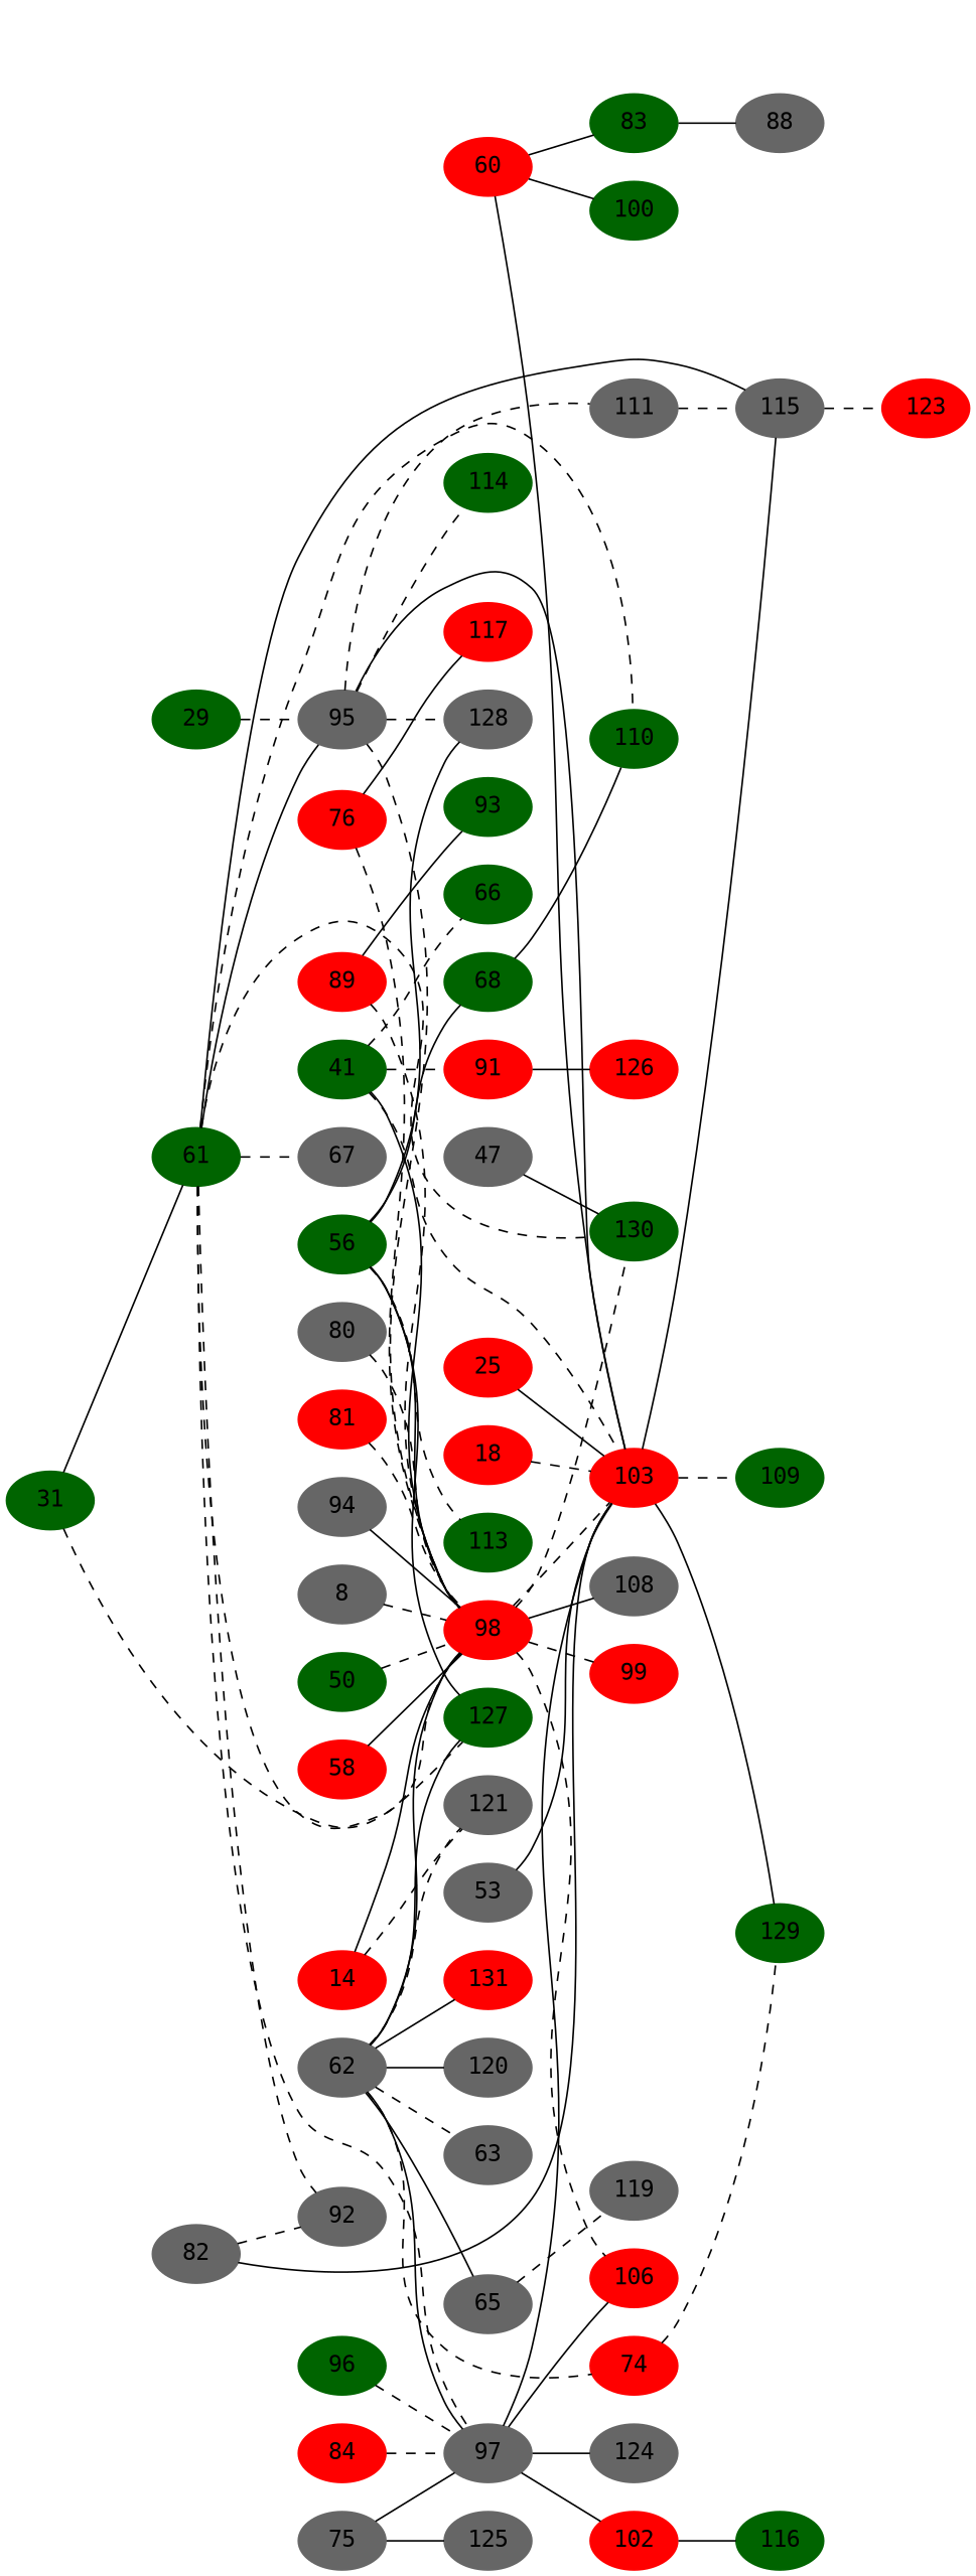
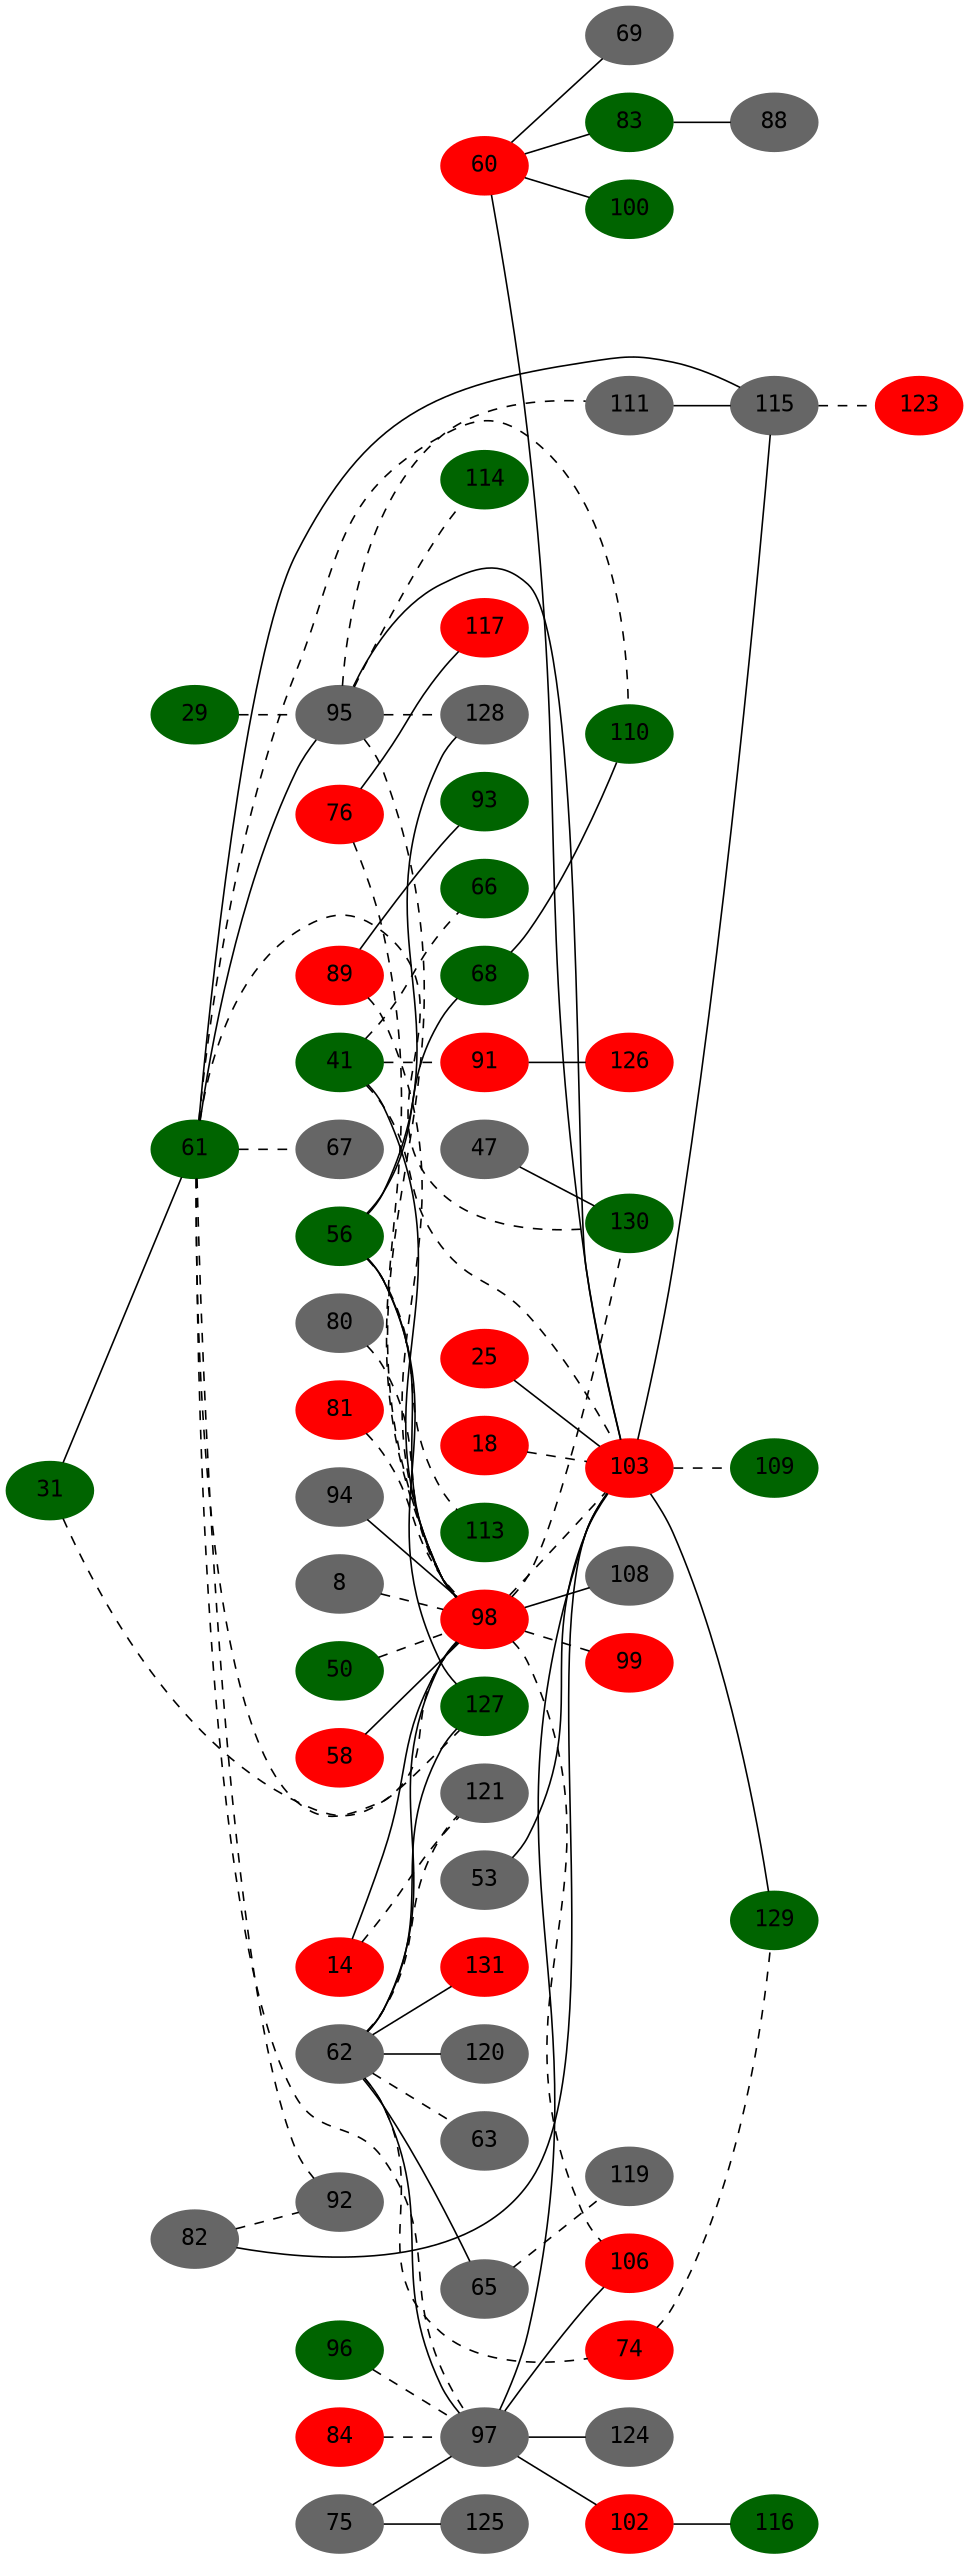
  graph {
    fontname="DejaVu Sans Mono"
    rankdir=LR
    node [color=gray40 fontname="DejaVu Sans Mono" style=filled]
    edge [fontname="DejaVu Sans Mono" style=solid]
    98 [color=red super="+72+33+37"]
    103 [color=red super="+9+90+86"]
    130 [color=darkgreen super="+46+122+52"]
    106 [color=red super="+64+105+87"]
    99 [color=red]
    108
    8
    14 [color=red super="+6"]
    121 [super="+19+35+77+101+104"]
    115 [super="+85"]
    129 [color=darkgreen super="+38"]
    109 [color=darkgreen]
    18 [color=red]
    25 [color=red]
    95 [super="+17+11"]
    128 [super="+22+112"]
    111 [super="+40+107"]
    114 [color=darkgreen]
    29 [color=darkgreen]
    61 [color=darkgreen super="+42+51"]
    127 [color=darkgreen super="+118"]
    67
    92
    97 [super="+45+48"]
    110 [color=darkgreen]
    31 [color=darkgreen]
    41 [color=darkgreen super="+32"]
    66 [color=darkgreen super="+34"]
    91 [color=red super="+73"]
    126 [color=red]
    47
    50 [color=darkgreen]
    53
    56 [color=darkgreen super="+10"]
    68 [color=darkgreen super="+54"]
    113 [color=darkgreen super="+36"]
    58 [color=red]
    60 [color=red]
+   69
    83 [color=darkgreen]
    100 [color=darkgreen]
    88
    102 [color=red]
    124
    123 [color=red]
    62 [super="+39+24+20"]
    63
    65
    74 [color=red]
    120
    131 [color=red]
    119
    75
    125
    76 [color=red]
    117 [color=red]
    80
    81 [color=red]
    82 [super="+21"]
    84 [color=red]
    89 [color=red super="+79"]
    93 [color=darkgreen]
    94
    96 [color=darkgreen]
    116 [color=darkgreen]
    98 -- 103 [style=dashed]
    98 -- 130 [style=dashed weight=2]
    98 -- 106 [style=dashed]
    98 -- 99 [style=dashed]
    98 -- 108
    103 -- 115
    103 -- 129
    103 -- 109 [style=dashed]
    8 -- 98 [style=dashed]
    14 -- 98 [weight=4]
    14 -- 121 [style=dashed]
    115 -- 123 [style=dashed]
    18 -- 103 [style=dashed]
    25 -- 103
    95 -- 98 [style=dashed weight=2]
    95 -- 103
    95 -- 128 [style=dashed]
    95 -- 111 [style=dashed]
    95 -- 114 [style=dashed]
-   111 -- 115 [style=dashed]
+   111 -- 115
    29 -- 95 [style=dashed]
    61 -- 130 [style=dashed weight=2]
    61 -- 115
    61 -- 95
    61 -- 127 [style=dashed]
    61 -- 67 [style=dashed]
    61 -- 92 [style=dashed]
    61 -- 97 [style=dashed weight=2]
    61 -- 110 [style=dashed]
    97 -- 103 [weight=2]
    97 -- 106
    97 -- 102
    97 -- 124
    31 -- 98 [style=dashed]
    31 -- 61
    41 -- 98 [weight=2]
    41 -- 103 [style=dashed]
    41 -- 66 [style=dashed]
    41 -- 91 [style=dashed]
    91 -- 126
    47 -- 130
    50 -- 98 [style=dashed]
    53 -- 103
    56 -- 98 [weight=2]
    56 -- 128
    56 -- 127
    56 -- 68
    56 -- 113 [style=dashed]
    68 -- 110
    58 -- 98
    60 -- 103
+   60 -- 69
    60 -- 83
    60 -- 100
    83 -- 88
    102 -- 116
    62 -- 98
    62 -- 121 [style=dashed]
    62 -- 127
    62 -- 97
    62 -- 63 [style=dashed]
    62 -- 65
    62 -- 74 [style=dashed]
    62 -- 120
    62 -- 131
    65 -- 119 [style=dashed]
    74 -- 129 [style=dashed]
    75 -- 97
    75 -- 125
    76 -- 98 [style=dashed]
    76 -- 117
    80 -- 98 [style=dashed]
    81 -- 98 [style=dashed]
    82 -- 103
    82 -- 92 [style=dashed]
    84 -- 97 [style=dashed]
    89 -- 98 [style=dashed]
    89 -- 93
    94 -- 98
    96 -- 97 [style=dashed]
  }
